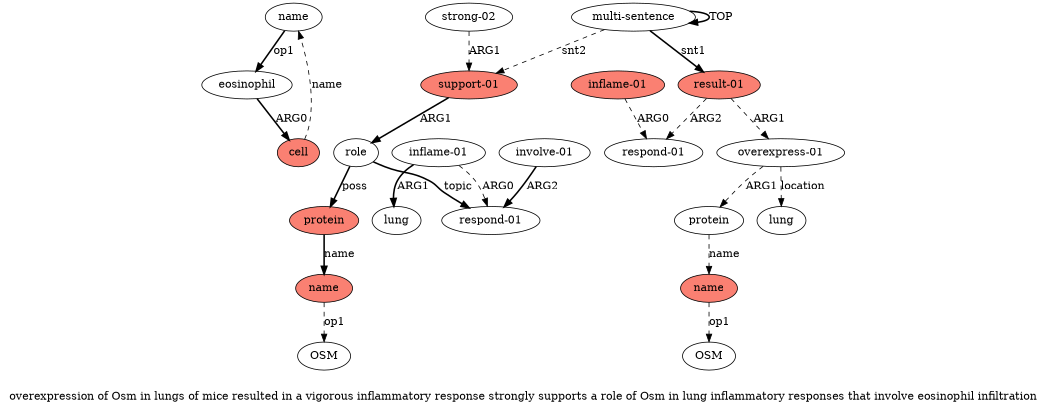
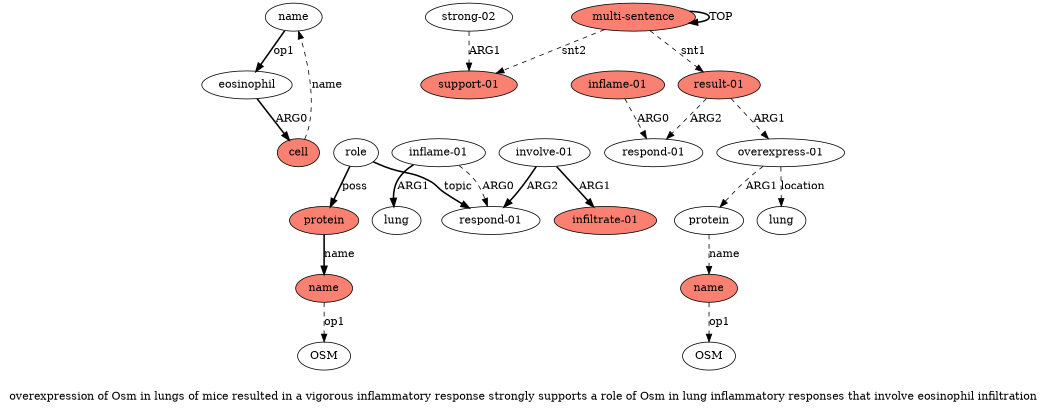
  digraph {
    label="overexpression of Osm in lungs of mice resulted in a vigorous inflammatory response strongly supports a role of Osm in lung inflammatory responses that involve eosinophil infiltration"
    node [color=black fillcolor=white gold_ind=-1 gold_label=name style=filled test_ind=-1 test_label=name]
    edge [color=black gold_label=ARG1 style=dashed test_label=ARG1]
    n1 [gold_ind=20 label=name test_ind=20]
    n2 [gold_label=eosinophil label=eosinophil test_label=eosinophil]
    n3 [fillcolor=salmon gold_ind=19 gold_label=cell label=cell test_ind=19 test_label=cell]
    n4 [gold_ind=21 gold_label="strong-02" label="strong-02" test_ind=21 test_label="strong-02"]
    n5 [fillcolor=salmon gold_ind=10 gold_label="support-01" label="support-01" test_ind=10 test_label="support-01"]
    n6 [gold_ind=11 gold_label=role label=role test_ind=11 test_label=role]
    n7 [gold_ind=14 gold_label="respond-01" label="respond-01" test_ind=14 test_label="respond-01"]
    n8 [fillcolor=salmon gold_ind=12 gold_label=protein label=protein test_ind=12 test_label=protein]
    n9 [gold_label=OSM label=OSM test_label=OSM]
    n10 [gold_ind=15 gold_label="inflame-01" label="inflame-01" test_ind=15 test_label="inflame-01"]
    n11 [gold_ind=16 gold_label=lung label=lung test_ind=16 test_label=lung]
    n12 [gold_ind=17 gold_label="involve-01" label="involve-01" test_ind=17 test_label="involve-01"]
+   n13 [fillcolor=salmon gold_ind=18 gold_label="infiltrate-01" label="infiltrate-01" test_ind=18 test_label="infiltrate-01"]
    n14 [fillcolor=salmon gold_ind=13 label=name test_ind=13]
    n15 [gold_label=OSM label=OSM test_label=OSM]
    n16 [fillcolor=salmon gold_ind=1 gold_label="result-01" label="result-01" test_ind=1 test_label="result-01"]
    n17 [gold_ind=2 gold_label="overexpress-01" label="overexpress-01" test_ind=2 test_label="overexpress-01"]
    n18 [gold_ind=7 gold_label="respond-01" label="respond-01" test_ind=7 test_label="respond-01"]
    n19 [gold_ind=3 gold_label=protein label=protein test_ind=3 test_label=protein]
    n20 [gold_ind=5 gold_label=lung label=lung test_ind=5 test_label=lung]
    n21 [fillcolor=salmon gold_ind=4 label=name test_ind=4]
-   n22 [gold_ind=0 gold_label="multi-sentence" label="multi-sentence" test_ind=0 test_label="multi-sentence"]
+   n22 [fillcolor=salmon gold_ind=0 gold_label="multi-sentence" label="multi-sentence" test_ind=0 test_label="multi-sentence"]
    n23 [fillcolor=salmon gold_ind=8 gold_label="inflame-01" label="inflame-01" test_ind=8 test_label="inflame-01"]
    n1 -> n2 [gold_label=op1 label=op1 style=bold test_label=op1]
    n2 -> n3 [gold_label=ARG0 label=ARG0 style=bold test_label=ARG0]
    n3 -> n1 [gold_label=name label=name test_label=name]
    n4 -> n5 [label=ARG1]
-   n5 -> n6 [label=ARG1 style=bold]
    n6 -> n7 [gold_label=topic label=topic style=bold test_label=topic]
    n6 -> n8 [gold_label=poss label=poss style=bold test_label=poss]
    n8 -> n14 [gold_label=name label=name style=bold test_label=name]
    n10 -> n7 [gold_label=ARG0 label=ARG0 test_label=ARG0]
    n10 -> n11 [label=ARG1 style=bold]
    n12 -> n7 [gold_label=ARG2 label=ARG2 style=bold test_label=ARG2]
+   n12 -> n13 [label=ARG1 style=bold]
    n14 -> n15 [gold_label=op1 label=op1 test_label=op1]
    n16 -> n17 [label=ARG1]
    n16 -> n18 [gold_label=ARG2 label=ARG2 test_label=ARG2]
    n17 -> n19 [label=ARG1]
    n17 -> n20 [gold_label=location label=location test_label=location]
    n19 -> n21 [gold_label=name label=name test_label=name]
    n21 -> n9 [gold_label=op1 label=op1 test_label=op1]
    n22 -> n5 [gold_label=snt2 label=snt2 test_label=snt2]
-   n22 -> n16 [gold_label=snt1 label=snt1 style=bold test_label=snt1]
+   n22 -> n16 [gold_label=snt1 label=snt1 test_label=snt1]
    n22 -> n22 [gold_label=TOP label=TOP style=bold test_label=TOP]
    n23 -> n18 [gold_label=ARG0 label=ARG0 test_label=ARG0]
  }
